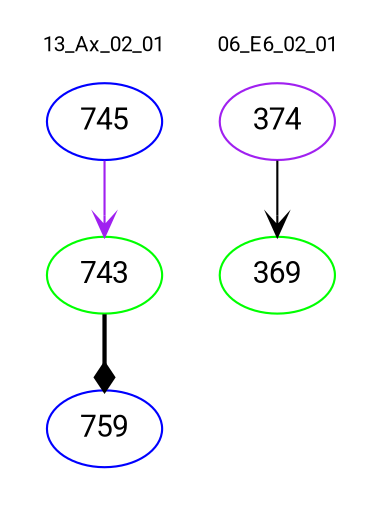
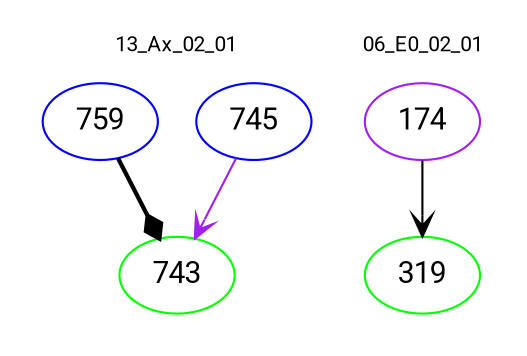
  digraph {
    fontname=Roboto
    node [color=blue fontname=Roboto]
    edge [arrowhead=vee color=black fontname=Roboto style=solid]
    n1 [label=745]
    n2 [color=green label=743]
    n3 [label=759]
-   n4 [color=purple label=374]
-   n5 [color=green label=369]
+   n4 [color=purple label=174]
+   n5 [color=green label=319]
    subgraph cluster_1 {
      color=white
      fontsize=10
      label="13_Ax_02_01"
      n1
      n2
      n3
    }
    subgraph cluster_2 {
      color=white
      fontsize=10
-     label="06_E6_02_01"
+     label="06_E0_02_01"
      n4
      n5
    }
    n1 -> n2 [color=purple]
-   n2 -> n3 [arrowhead=diamond style=bold]
+   n3 -> n2 [arrowhead=diamond style=bold]
    n4 -> n5
  }
